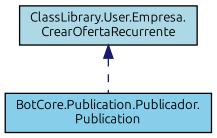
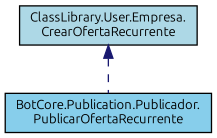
  digraph {
    rankdir=TB
    fontname=Ubuntu
    node [color=black fontname=Ubuntu fontsize=10 shape=record style=filled]
    n1 [fillcolor=lightblue fontcolor=black height=0.2 label="ClassLibrary.User.Empresa.\lCrearOfertaRecurrente" width=0.4]
-   n2 [fillcolor=skyblue height=0.2 label="BotCore.Publication.Publicador.\lPublication" width=0.4]
+   n2 [fillcolor=skyblue height=0.2 label="BotCore.Publication.Publicador.\lPublicarOfertaRecurrente" width=0.4]
    n1 -> n2 [color=midnightblue dir=back fontname=Ubuntu fontsize=10 labelfontname=Helvetica labelfontsize=10 style=dashed]
  }
